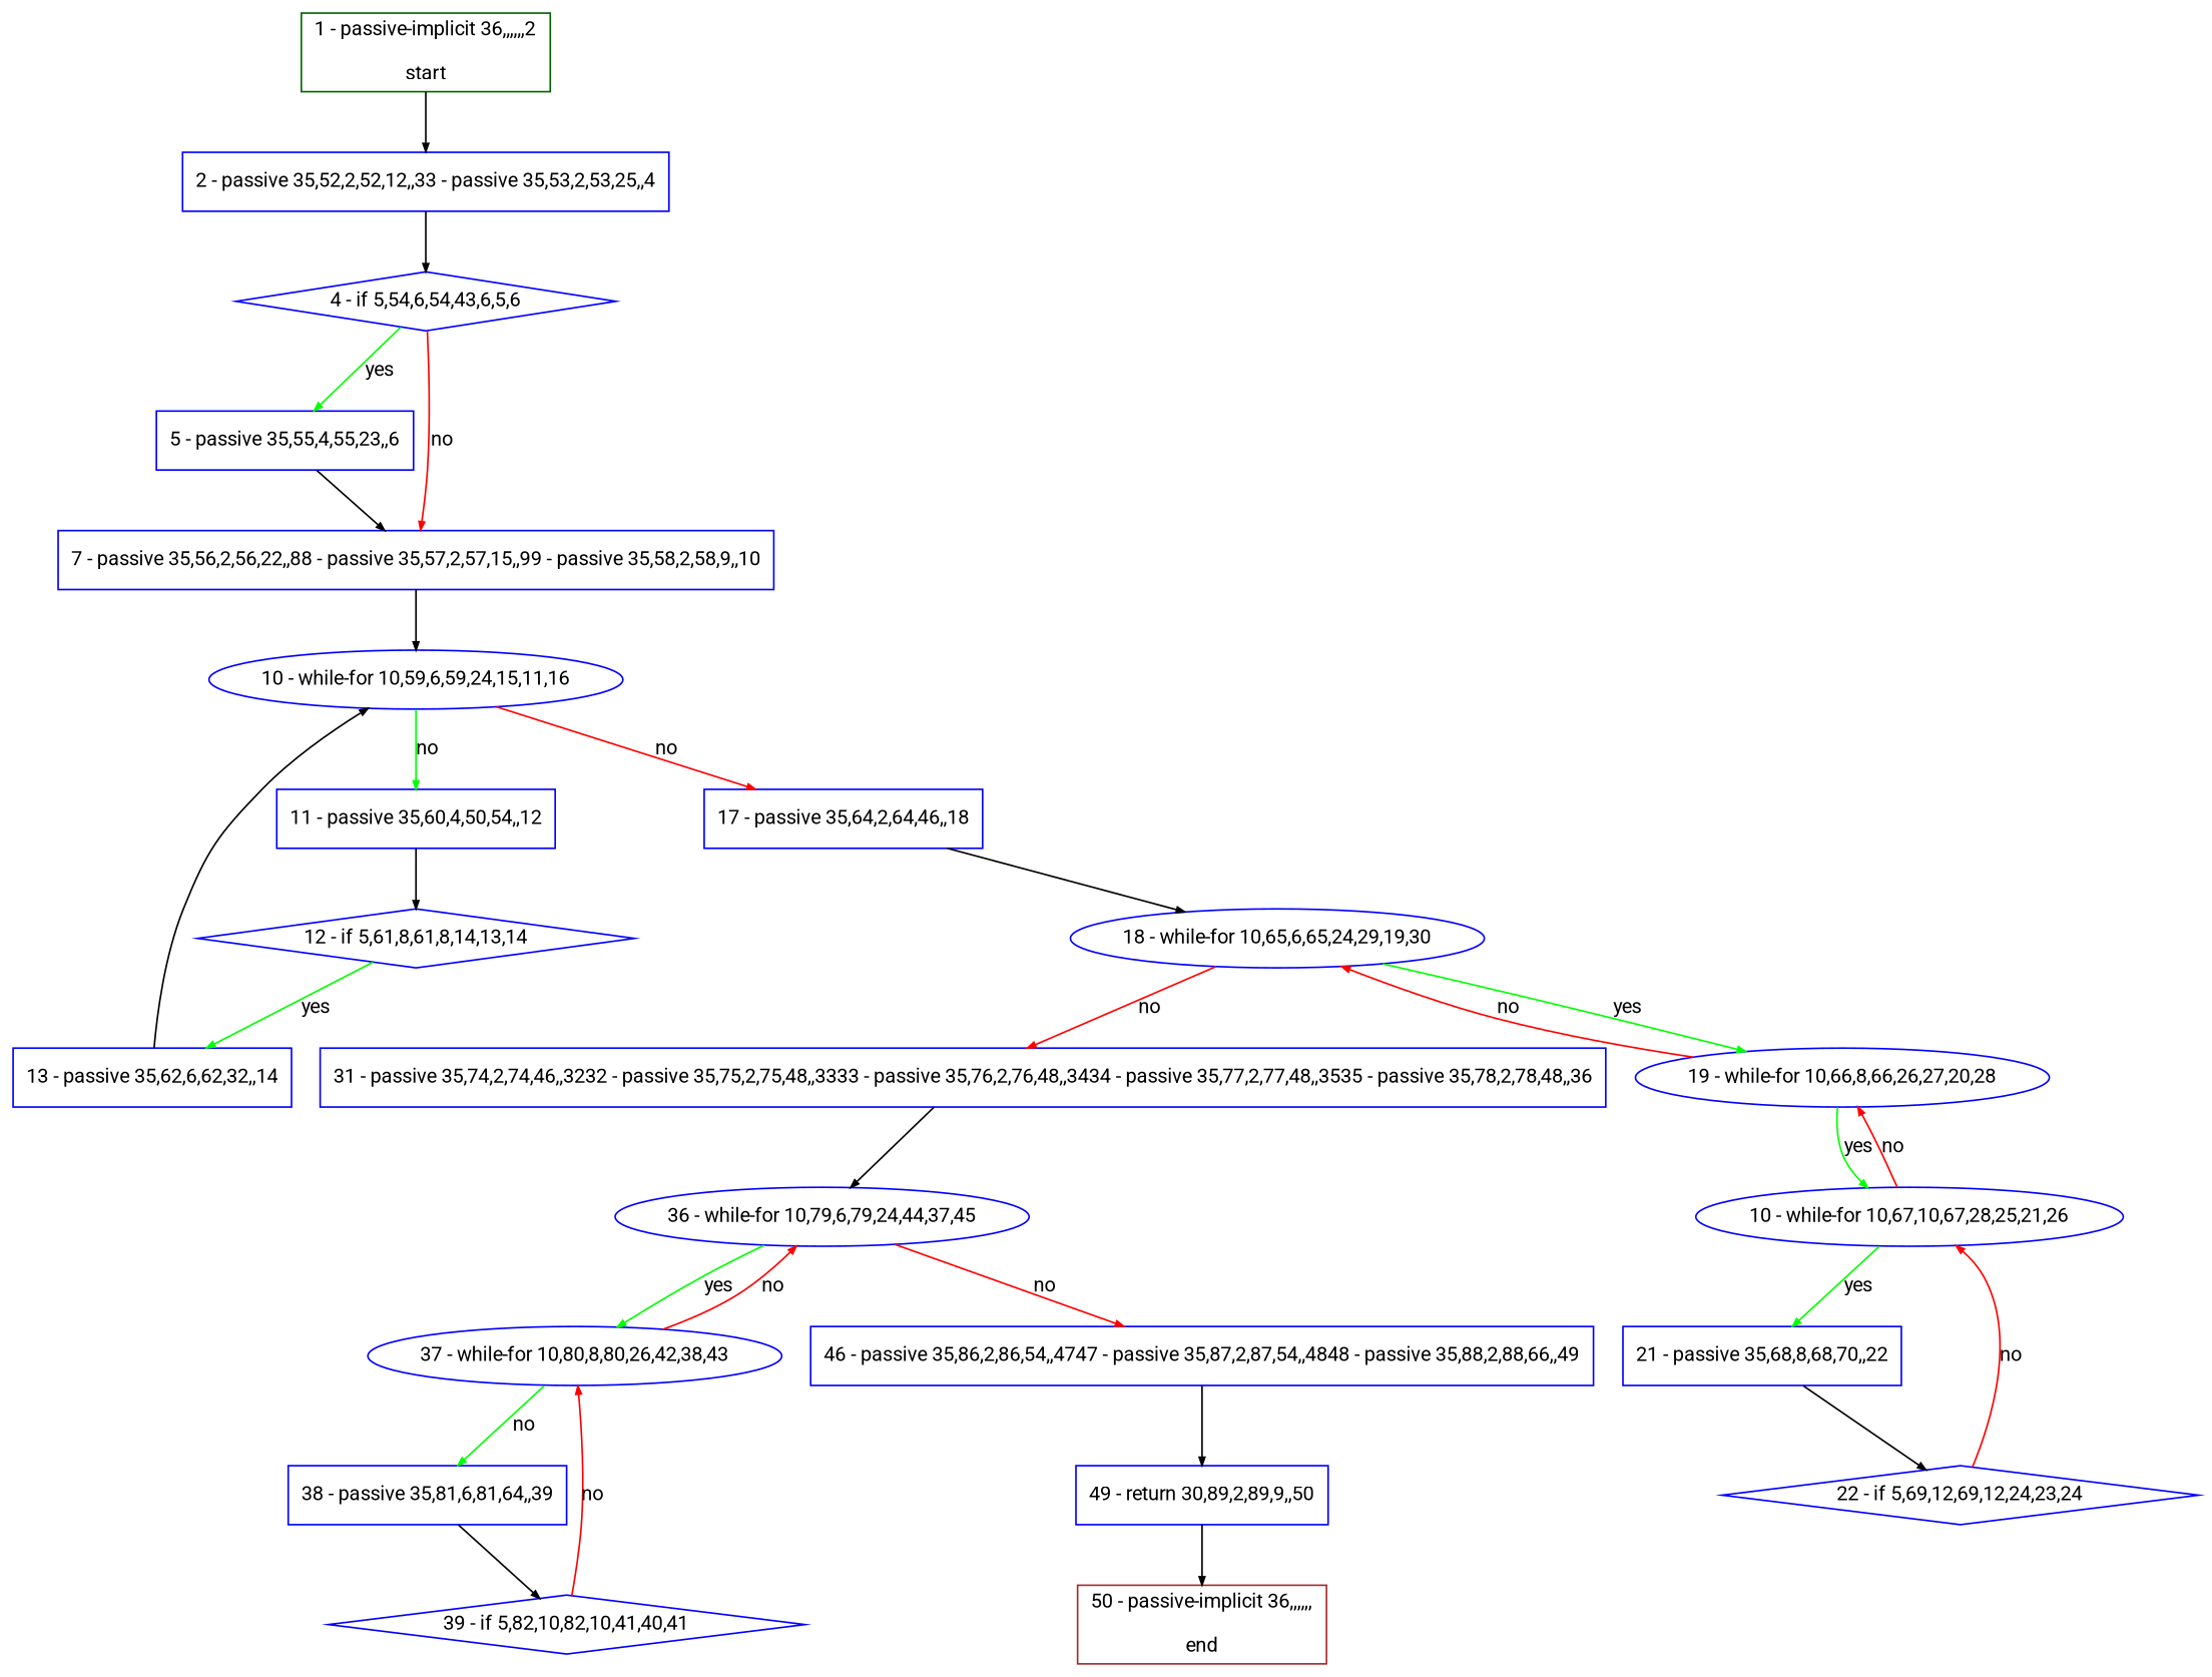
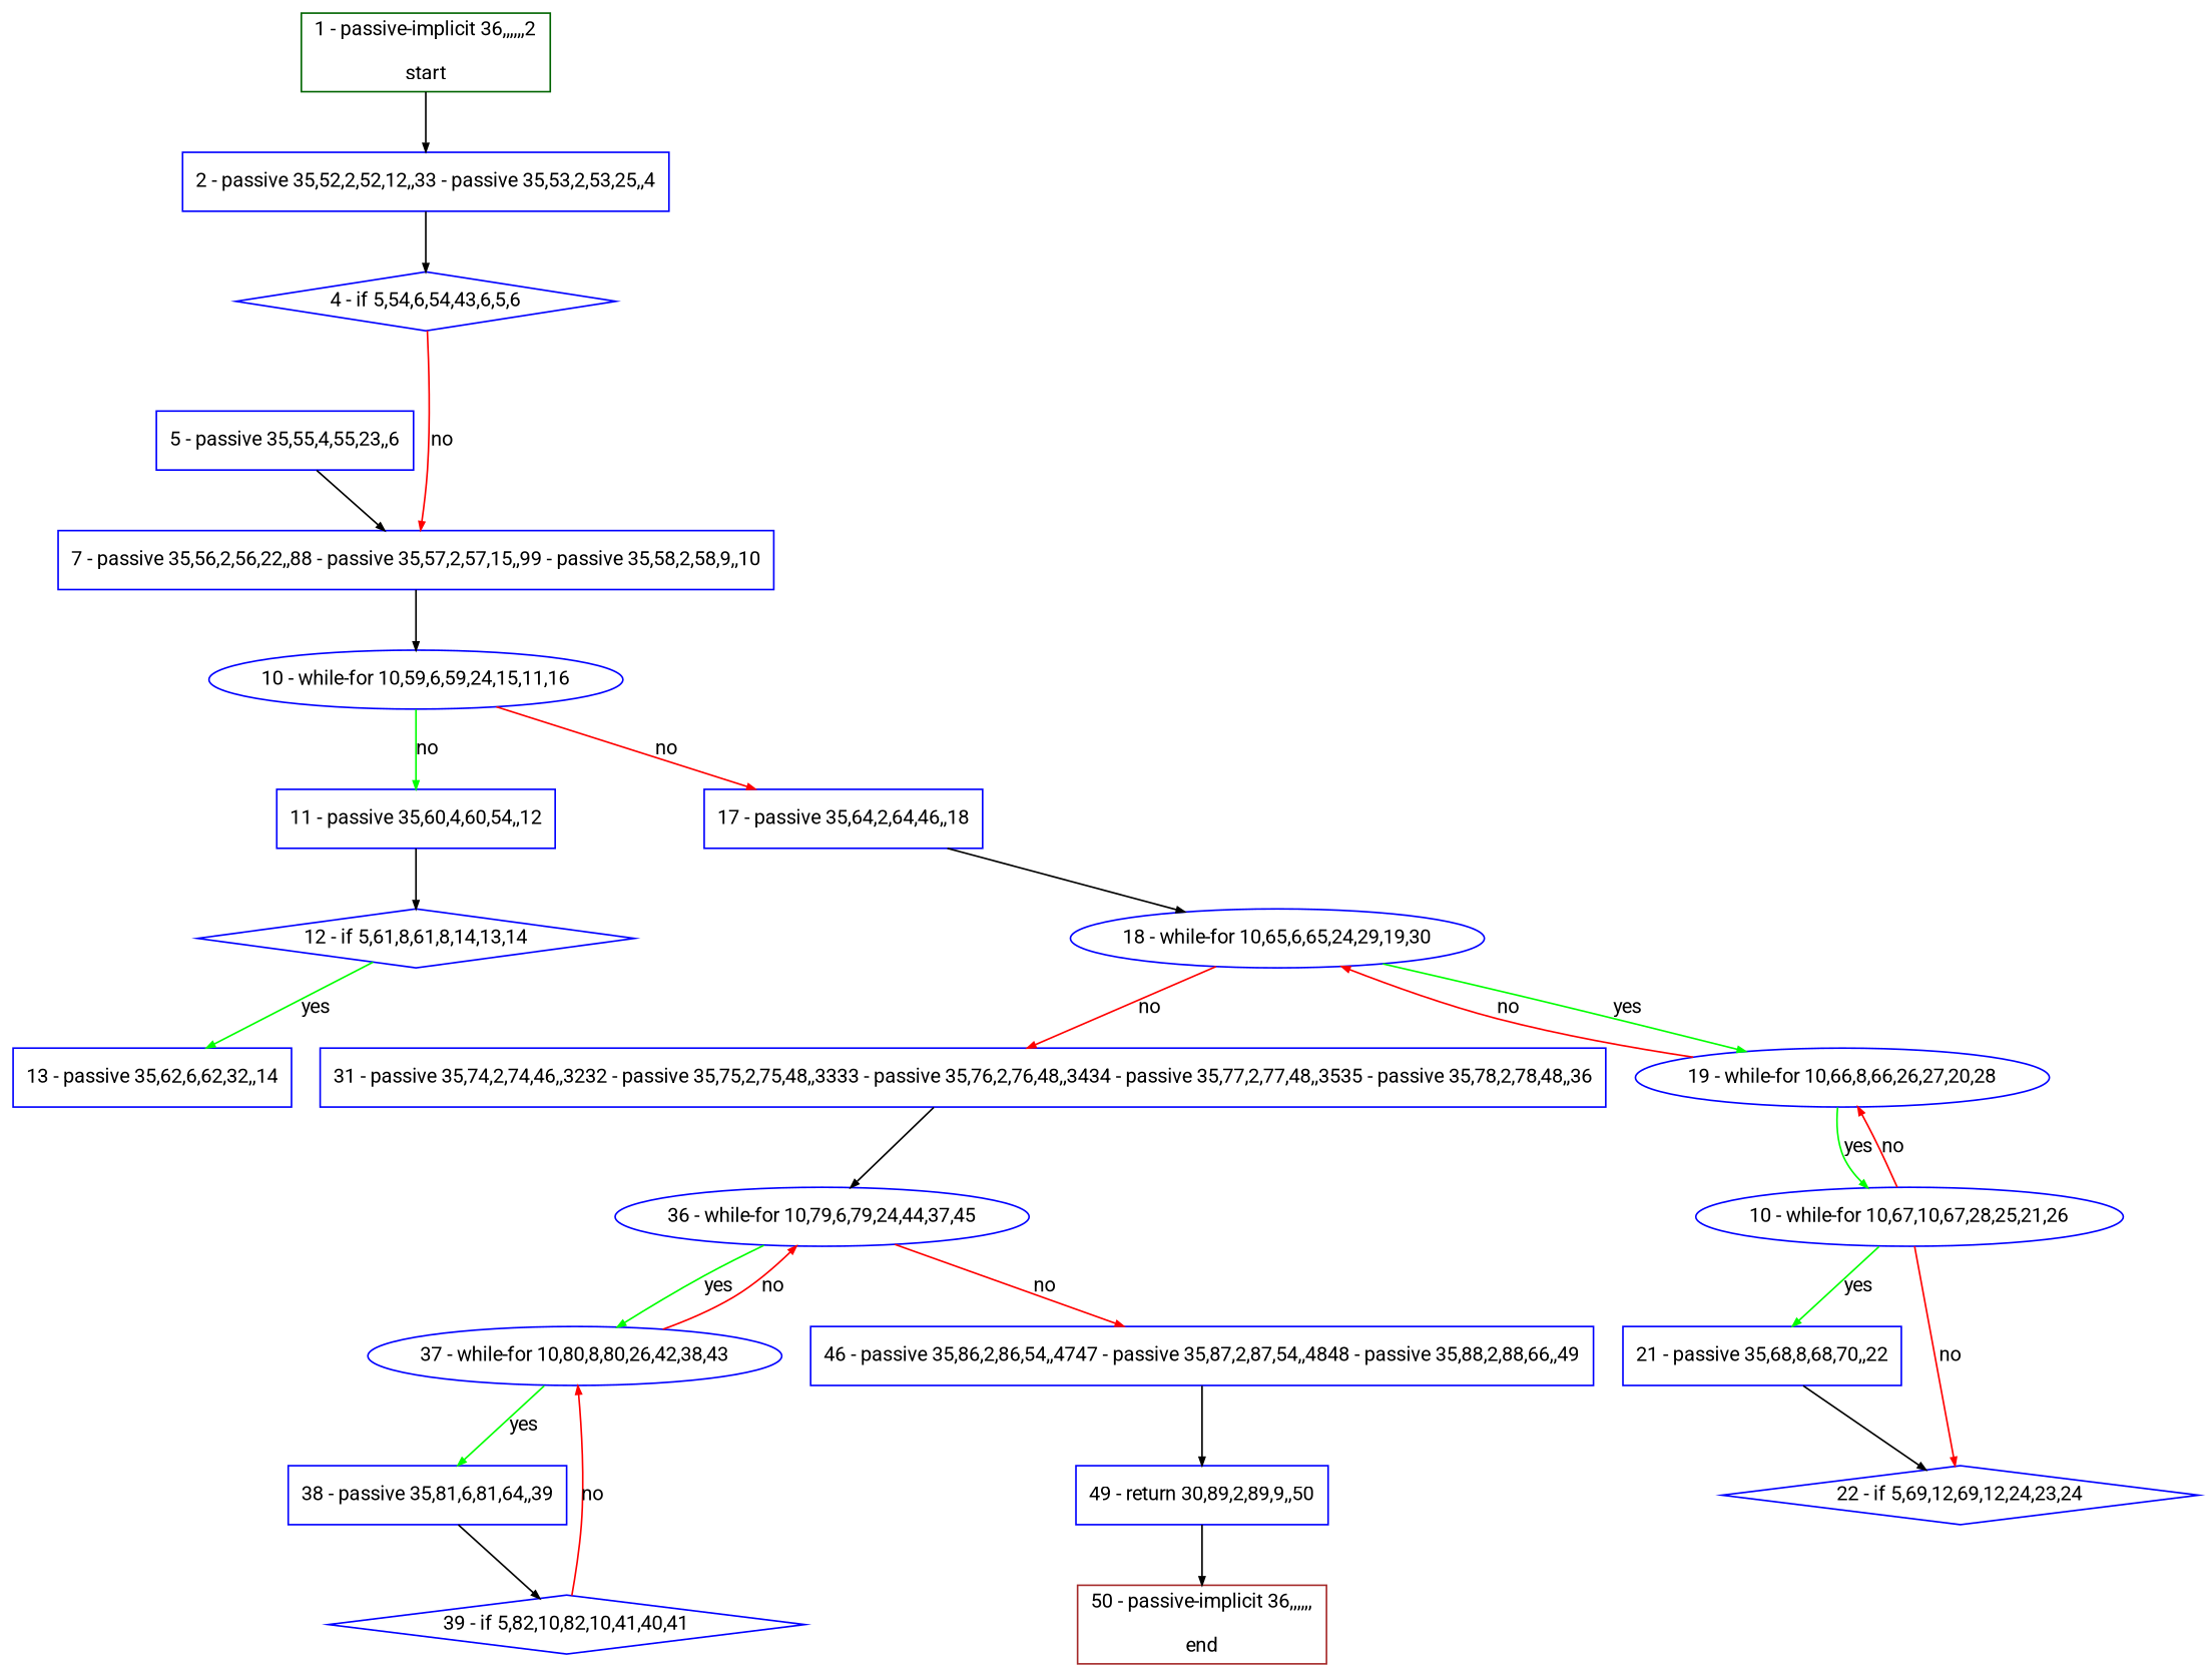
  digraph {
    bgcolor=white
    compound=true
    fillcolor="#FFFFCC"
    fontname=Roboto
    fontsize=12
    pack=true
    packmode=clust
    style="rounded,filled"
    node [color="#0000ff" compound=true fillcolor="#ffffff" fixedsize=false fontname=Roboto fontsize=12 node_initialized=no shape=box style=filled]
    edge [arrowhead=normal arrowsize=0.5 arrowtail=none color="#000000" compound=true dir=forward fontcolor=black fontname=Roboto fontsize=12]
    n1 [label="2 - passive 35,52,2,52,12,,33 - passive 35,53,2,53,25,,4"]
    n2 [label="4 - if 5,54,6,54,43,6,5,6" shape=diamond]
    n3 [label="5 - passive 35,55,4,55,23,,6"]
    n4 [label="7 - passive 35,56,2,56,22,,88 - passive 35,57,2,57,15,,99 - passive 35,58,2,58,9,,10"]
    n5 [color="#006400" label="1 - passive-implicit 36,,,,,,2\n\nstart"]
    n6 [label="10 - while-for 10,59,6,59,24,15,11,16" shape=oval]
-   n7 [label="11 - passive 35,60,4,50,54,,12"]
+   n7 [label="11 - passive 35,60,4,60,54,,12"]
    n8 [label="17 - passive 35,64,2,64,46,,18"]
    n9 [label="12 - if 5,61,8,61,8,14,13,14" shape=diamond]
    n10 [label="18 - while-for 10,65,6,65,24,29,19,30" shape=oval]
    n11 [label="13 - passive 35,62,6,62,32,,14"]
    n12 [label="19 - while-for 10,66,8,66,26,27,20,28" shape=oval]
    n13 [label="31 - passive 35,74,2,74,46,,3232 - passive 35,75,2,75,48,,3333 - passive 35,76,2,76,48,,3434 - passive 35,77,2,77,48,,3535 - passive 35,78,2,78,48,,36"]
    n14 [label="10 - while-for 10,67,10,67,28,25,21,26" shape=oval]
    n15 [label="36 - while-for 10,79,6,79,24,44,37,45" shape=oval]
    n16 [label="21 - passive 35,68,8,68,70,,22"]
    n17 [label="37 - while-for 10,80,8,80,26,42,38,43" shape=oval]
    n18 [label="46 - passive 35,86,2,86,54,,4747 - passive 35,87,2,87,54,,4848 - passive 35,88,2,88,66,,49"]
    n19 [label="22 - if 5,69,12,69,12,24,23,24" shape=diamond]
    n20 [label="38 - passive 35,81,6,81,64,,39"]
    n21 [label="49 - return 30,89,2,89,9,,50"]
    n22 [label="39 - if 5,82,10,82,10,41,40,41" shape=diamond]
    n23 [color="#a52a2a" label="50 - passive-implicit 36,,,,,,\n\nend"]
    n1 -> n2
-   n2 -> n3 [color="#00ff00" label=yes]
    n2 -> n4 [color="#ff0000" label=no]
    n3 -> n4
    n4 -> n6
    n5 -> n1
    n6 -> n7 [color="#00ff00" label=no]
    n6 -> n8 [color="#ff0000" label=no]
    n7 -> n9
    n8 -> n10
    n9 -> n11 [color="#00ff00" label=yes]
    n10 -> n12 [color="#00ff00" label=yes]
    n10 -> n13 [color="#ff0000" label=no]
-   n11 -> n6
    n12 -> n10 [color="#ff0000" label=no]
    n12 -> n14 [color="#00ff00" label=yes]
    n13 -> n15
    n14 -> n12 [color="#ff0000" label=no]
    n14 -> n16 [color="#00ff00" label=yes]
    n15 -> n17 [color="#00ff00" label=yes]
    n15 -> n18 [color="#ff0000" label=no]
    n16 -> n19
    n17 -> n15 [color="#ff0000" label=no]
-   n17 -> n20 [color="#00ff00" label=no]
+   n17 -> n20 [color="#00ff00" label=yes]
    n18 -> n21
-   n19 -> n14 [color="#ff0000" label=no]
+   n14 -> n19 [color="#ff0000" label=no]
    n20 -> n22
    n21 -> n23
    n22 -> n17 [color="#ff0000" label=no]
  }
